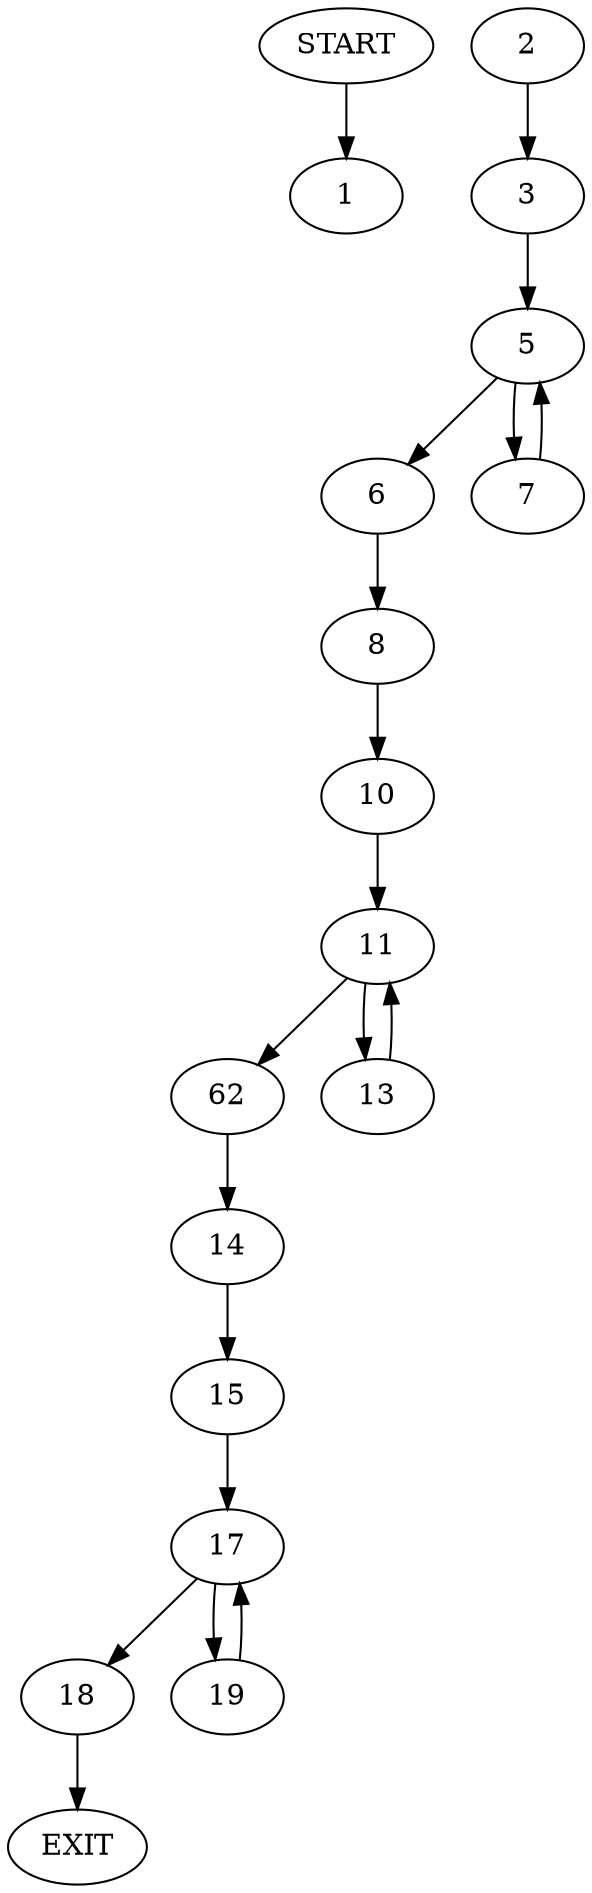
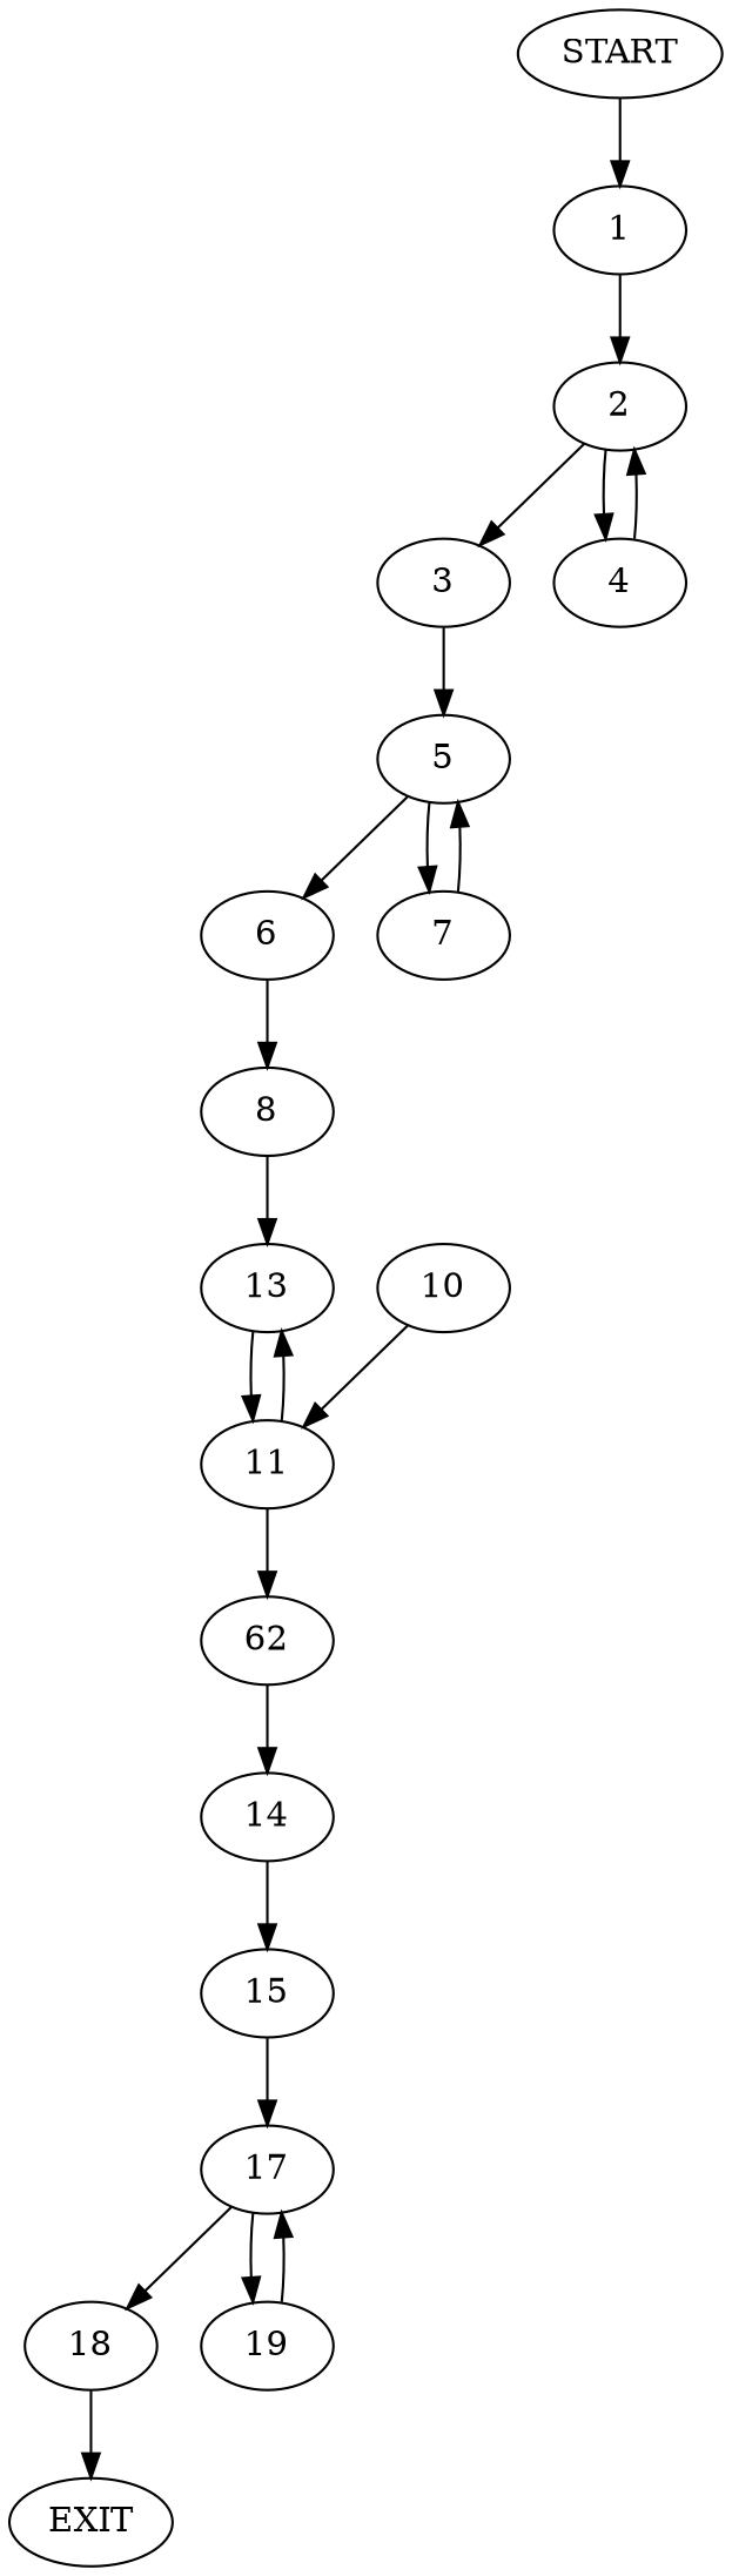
  digraph {
    n1 [label=START]
    1
    2
    n4 [label=EXIT]
    3
+   4
    5
    6
    7
    8
    10
    11
    n13 [label=62]
    13
    14
    15
    17
    18
    19
    n1 -> 1
+   1 -> 2
    2 -> 3
+   2 -> 4
    3 -> 5
+   4 -> 2
    5 -> 6
    5 -> 7
    6 -> 8
    7 -> 5
-   8 -> 10
+   8 -> 13
    10 -> 11
    11 -> n13
    11 -> 13
    n13 -> 14
    13 -> 11
    14 -> 15
    15 -> 17
    17 -> 18
    17 -> 19
    18 -> n4
    19 -> 17
  }
